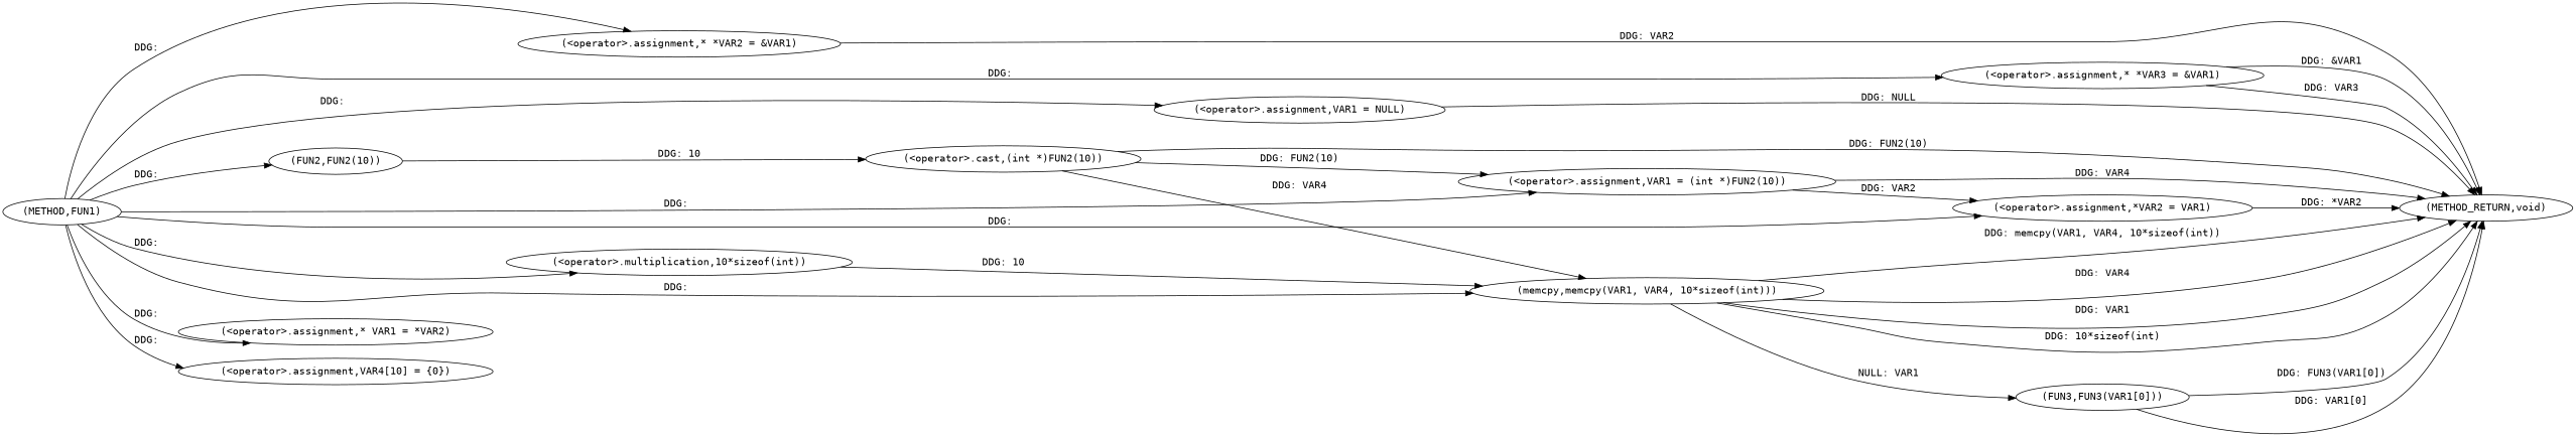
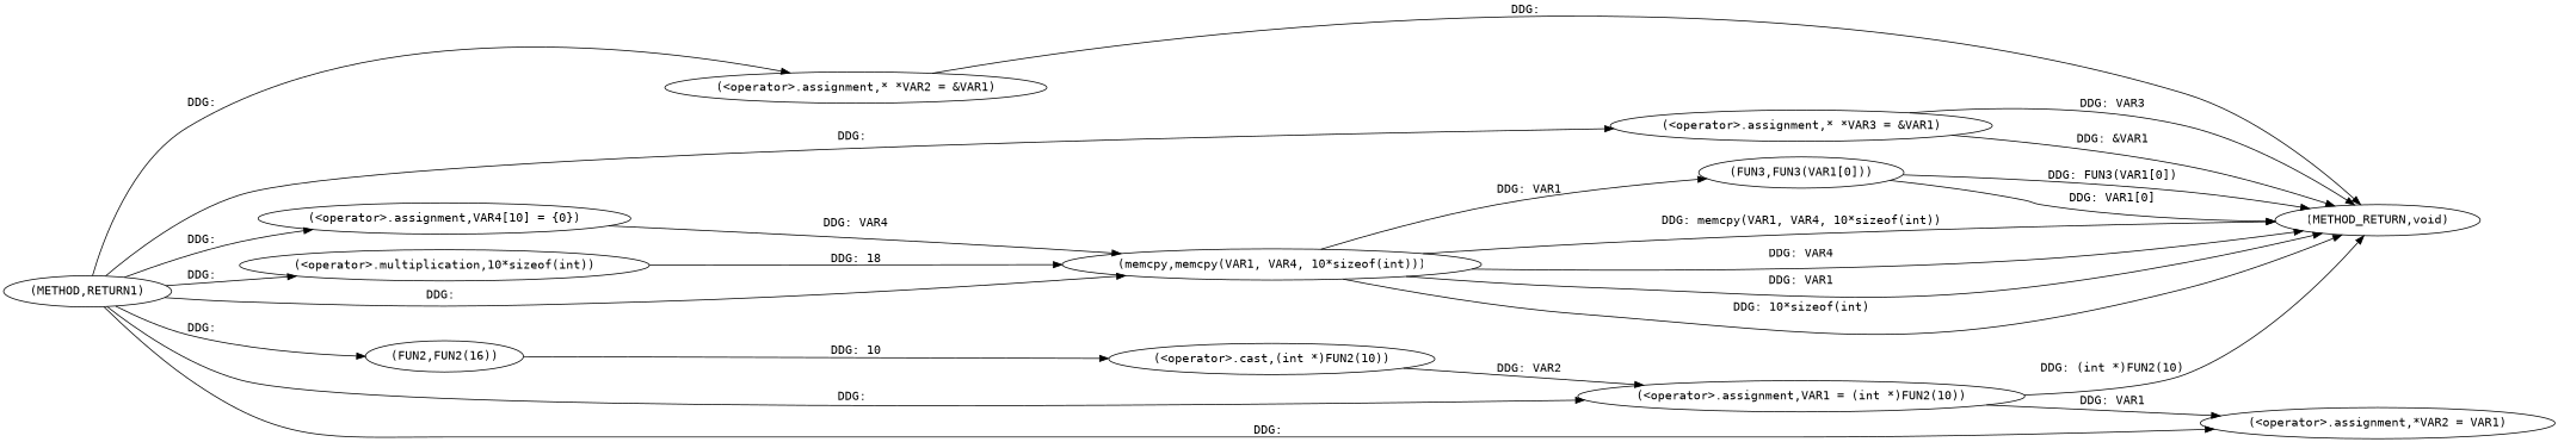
  digraph {
    fontname="DejaVu Sans Mono"
    rankdir=LR
    node [fontname="DejaVu Sans Mono"]
    edge [fontname="DejaVu Sans Mono"]
-   n1 [label="(METHOD,FUN1)"]
+   n1 [label="(METHOD,RETURN1)"]
    n2 [label="(<operator>.assignment,* *VAR2 = &VAR1)"]
    n3 [label="(<operator>.assignment,* *VAR3 = &VAR1)"]
-   n4 [label="(<operator>.assignment,VAR1 = NULL)"]
-   n5 [label="(<operator>.assignment,* VAR1 = *VAR2)"]
    n6 [label="(<operator>.assignment,VAR1 = (int *)FUN2(10))"]
-   n7 [label="(FUN2,FUN2(10))"]
+   n7 [label="(FUN2,FUN2(16))"]
    n8 [label="(<operator>.assignment,*VAR2 = VAR1)"]
    n9 [label="(<operator>.assignment,VAR4[10] = {0})"]
    n10 [label="(memcpy,memcpy(VAR1, VAR4, 10*sizeof(int)))"]
    n11 [label="(<operator>.multiplication,10*sizeof(int))"]
    n12 [label="(METHOD_RETURN,void)"]
    n13 [label="(<operator>.cast,(int *)FUN2(10))"]
    n14 [label="(FUN3,FUN3(VAR1[0]))"]
    n1 -> n2 [label="DDG: "]
    n1 -> n3 [label="DDG: "]
-   n1 -> n4 [label="DDG: "]
-   n1 -> n5 [label="DDG: "]
    n1 -> n6 [label="DDG: "]
    n1 -> n7 [label="DDG: "]
    n1 -> n8 [label="DDG: "]
    n1 -> n9 [label="DDG: "]
    n1 -> n10 [label="DDG: "]
    n1 -> n11 [label="DDG: "]
-   n2 -> n12 [label="DDG: VAR2"]
+   n2 -> n12 [label="DDG: "]
    n3 -> n12 [label="DDG: VAR3"]
    n3 -> n12 [label="DDG: &VAR1"]
-   n4 -> n12 [label="DDG: NULL"]
-   n6 -> n8 [label="DDG: VAR2"]
-   n6 -> n12 [label="DDG: VAR4"]
+   n6 -> n8 [label="DDG: VAR1"]
+   n6 -> n12 [label="DDG: (int *)FUN2(10)"]
    n7 -> n13 [label="DDG: 10"]
-   n8 -> n12 [label="DDG: *VAR2"]
-   n13 -> n10 [label="DDG: VAR4"]
+   n9 -> n10 [label="DDG: VAR4"]
    n10 -> n12 [label="DDG: memcpy(VAR1, VAR4, 10*sizeof(int))"]
    n10 -> n12 [label="DDG: VAR4"]
    n10 -> n12 [label="DDG: VAR1"]
    n10 -> n12 [label="DDG: 10*sizeof(int)"]
-   n10 -> n14 [label="NULL: VAR1"]
-   n11 -> n10 [label="DDG: 10"]
-   n13 -> n6 [label="DDG: FUN2(10)"]
-   n13 -> n12 [label="DDG: FUN2(10)"]
+   n10 -> n14 [label="DDG: VAR1"]
+   n11 -> n10 [label="DDG: 18"]
+   n13 -> n6 [label="DDG: VAR2"]
    n14 -> n12 [label="DDG: VAR1[0]"]
    n14 -> n12 [label="DDG: FUN3(VAR1[0])"]
  }
